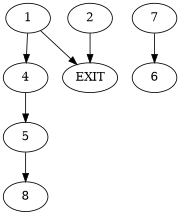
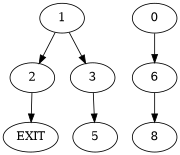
  digraph {
    1
    2
-   3 [label=4]
+   3
    n4 [label=EXIT]
    5
    6
    8
-   7
-   1 -> n4
+   7 [label=0]
+   1 -> 2
    1 -> 3
    2 -> n4
    3 -> 5
-   5 -> 8
+   6 -> 8
    7 -> 6
  }
